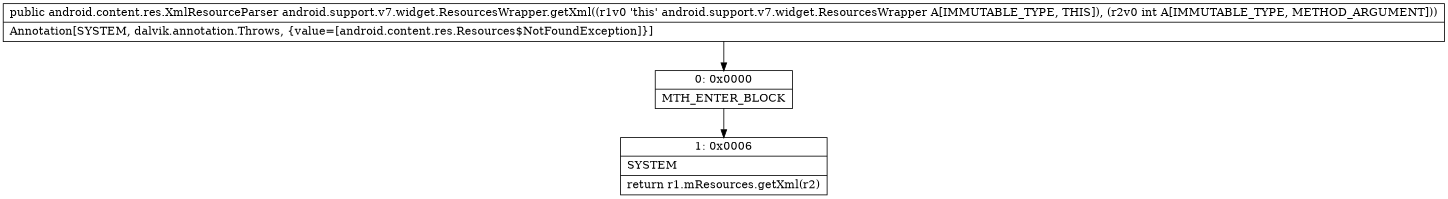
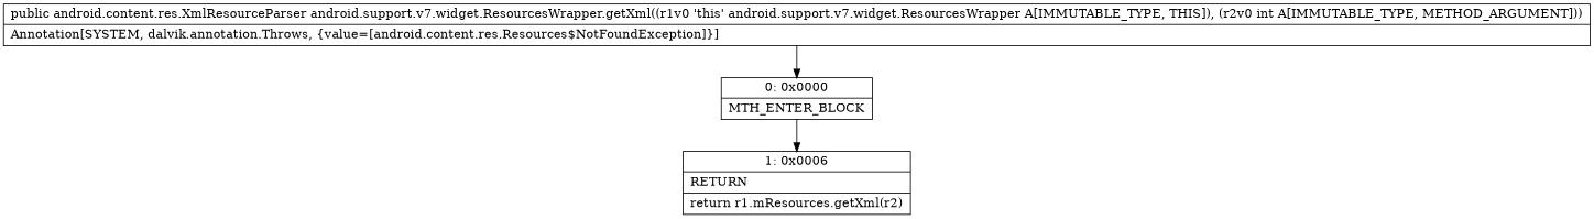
  digraph {
    node [shape=record]
    n1 [label="{0\:\ 0x0000|MTH_ENTER_BLOCK\l}"]
-   n2 [label="{1\:\ 0x0006|SYSTEM\l|return r1.mResources.getXml(r2)\l}"]
+   n2 [label="{1\:\ 0x0006|RETURN\l|return r1.mResources.getXml(r2)\l}"]
    n3 [label="{public android.content.res.XmlResourceParser android.support.v7.widget.ResourcesWrapper.getXml((r1v0 'this' android.support.v7.widget.ResourcesWrapper A[IMMUTABLE_TYPE, THIS]), (r2v0 int A[IMMUTABLE_TYPE, METHOD_ARGUMENT]))  | Annotation[SYSTEM, dalvik.annotation.Throws, \{value=[android.content.res.Resources$NotFoundException]\}]\l}"]
    n1 -> n2
    n3 -> n1
  }
